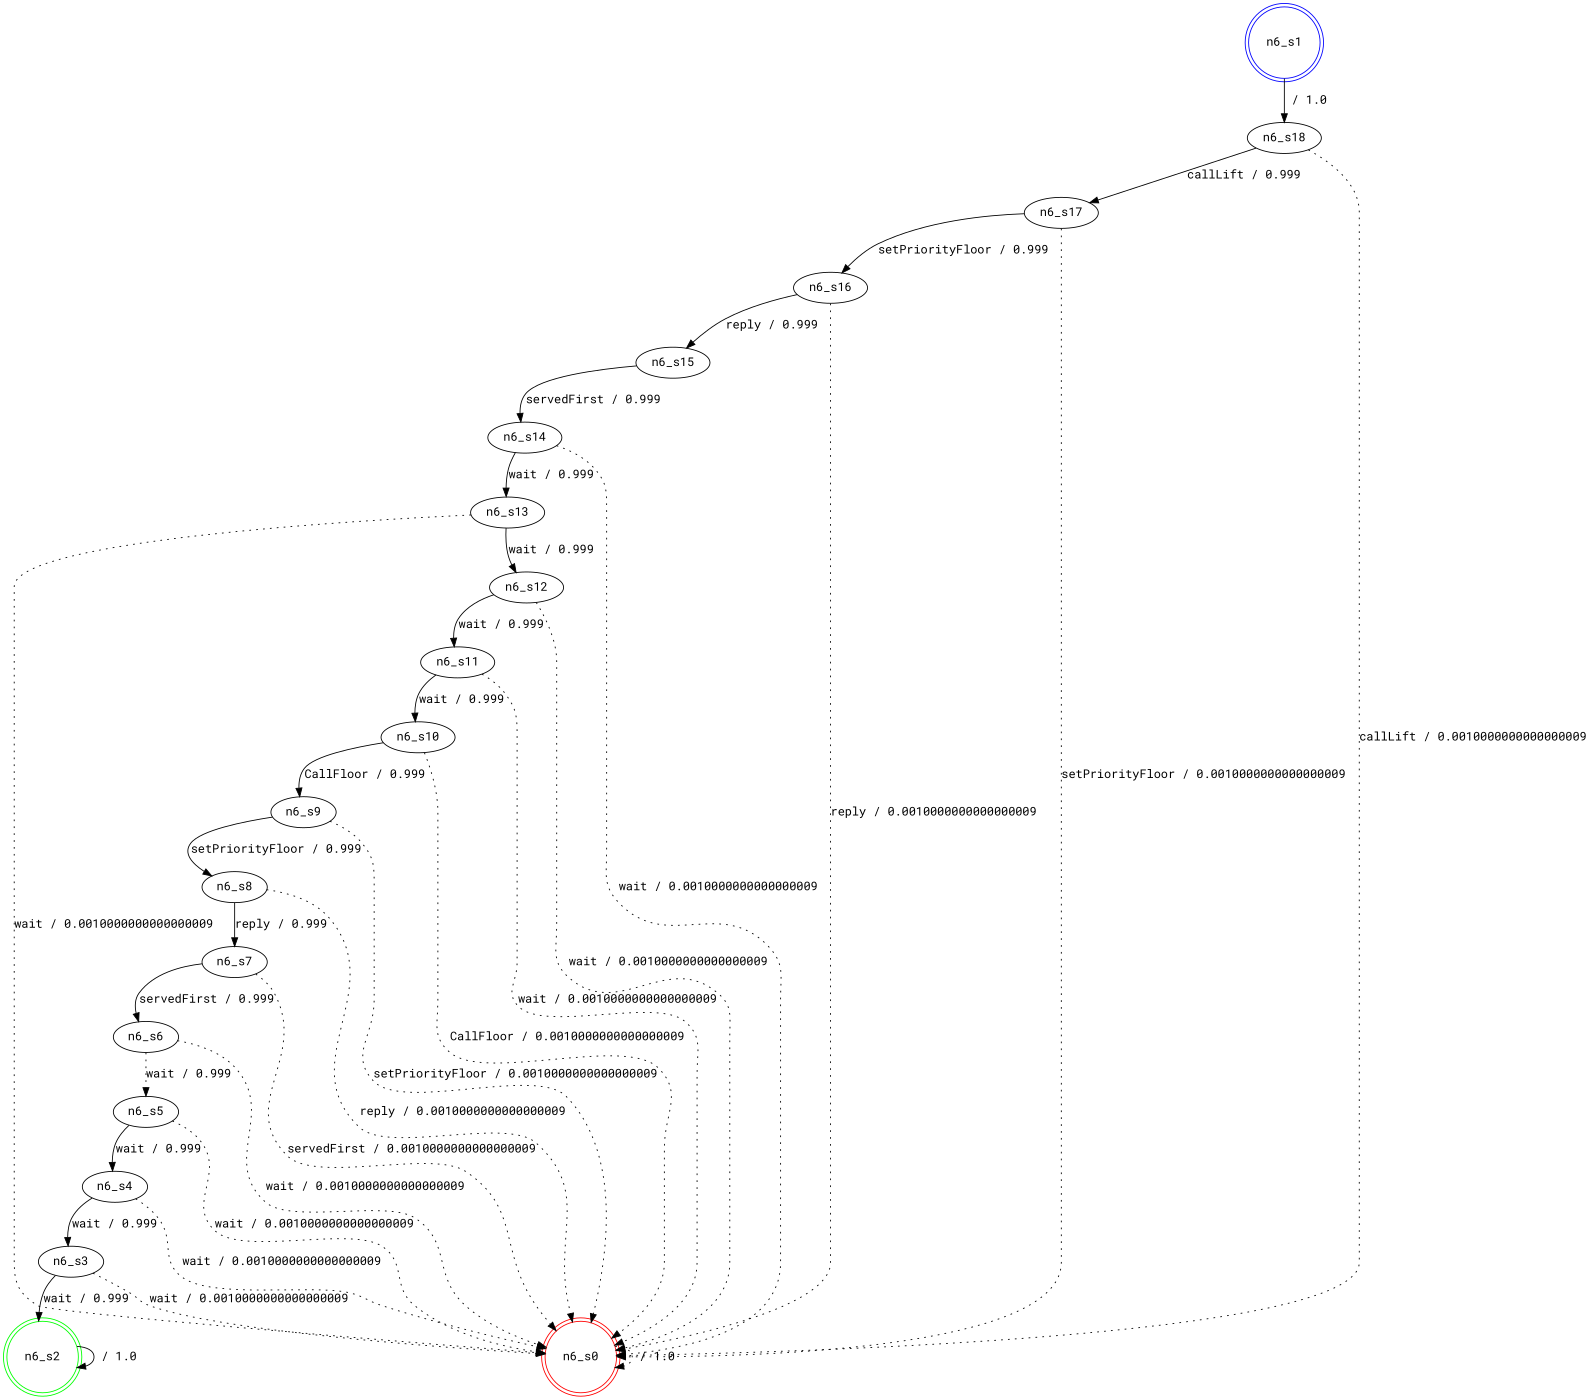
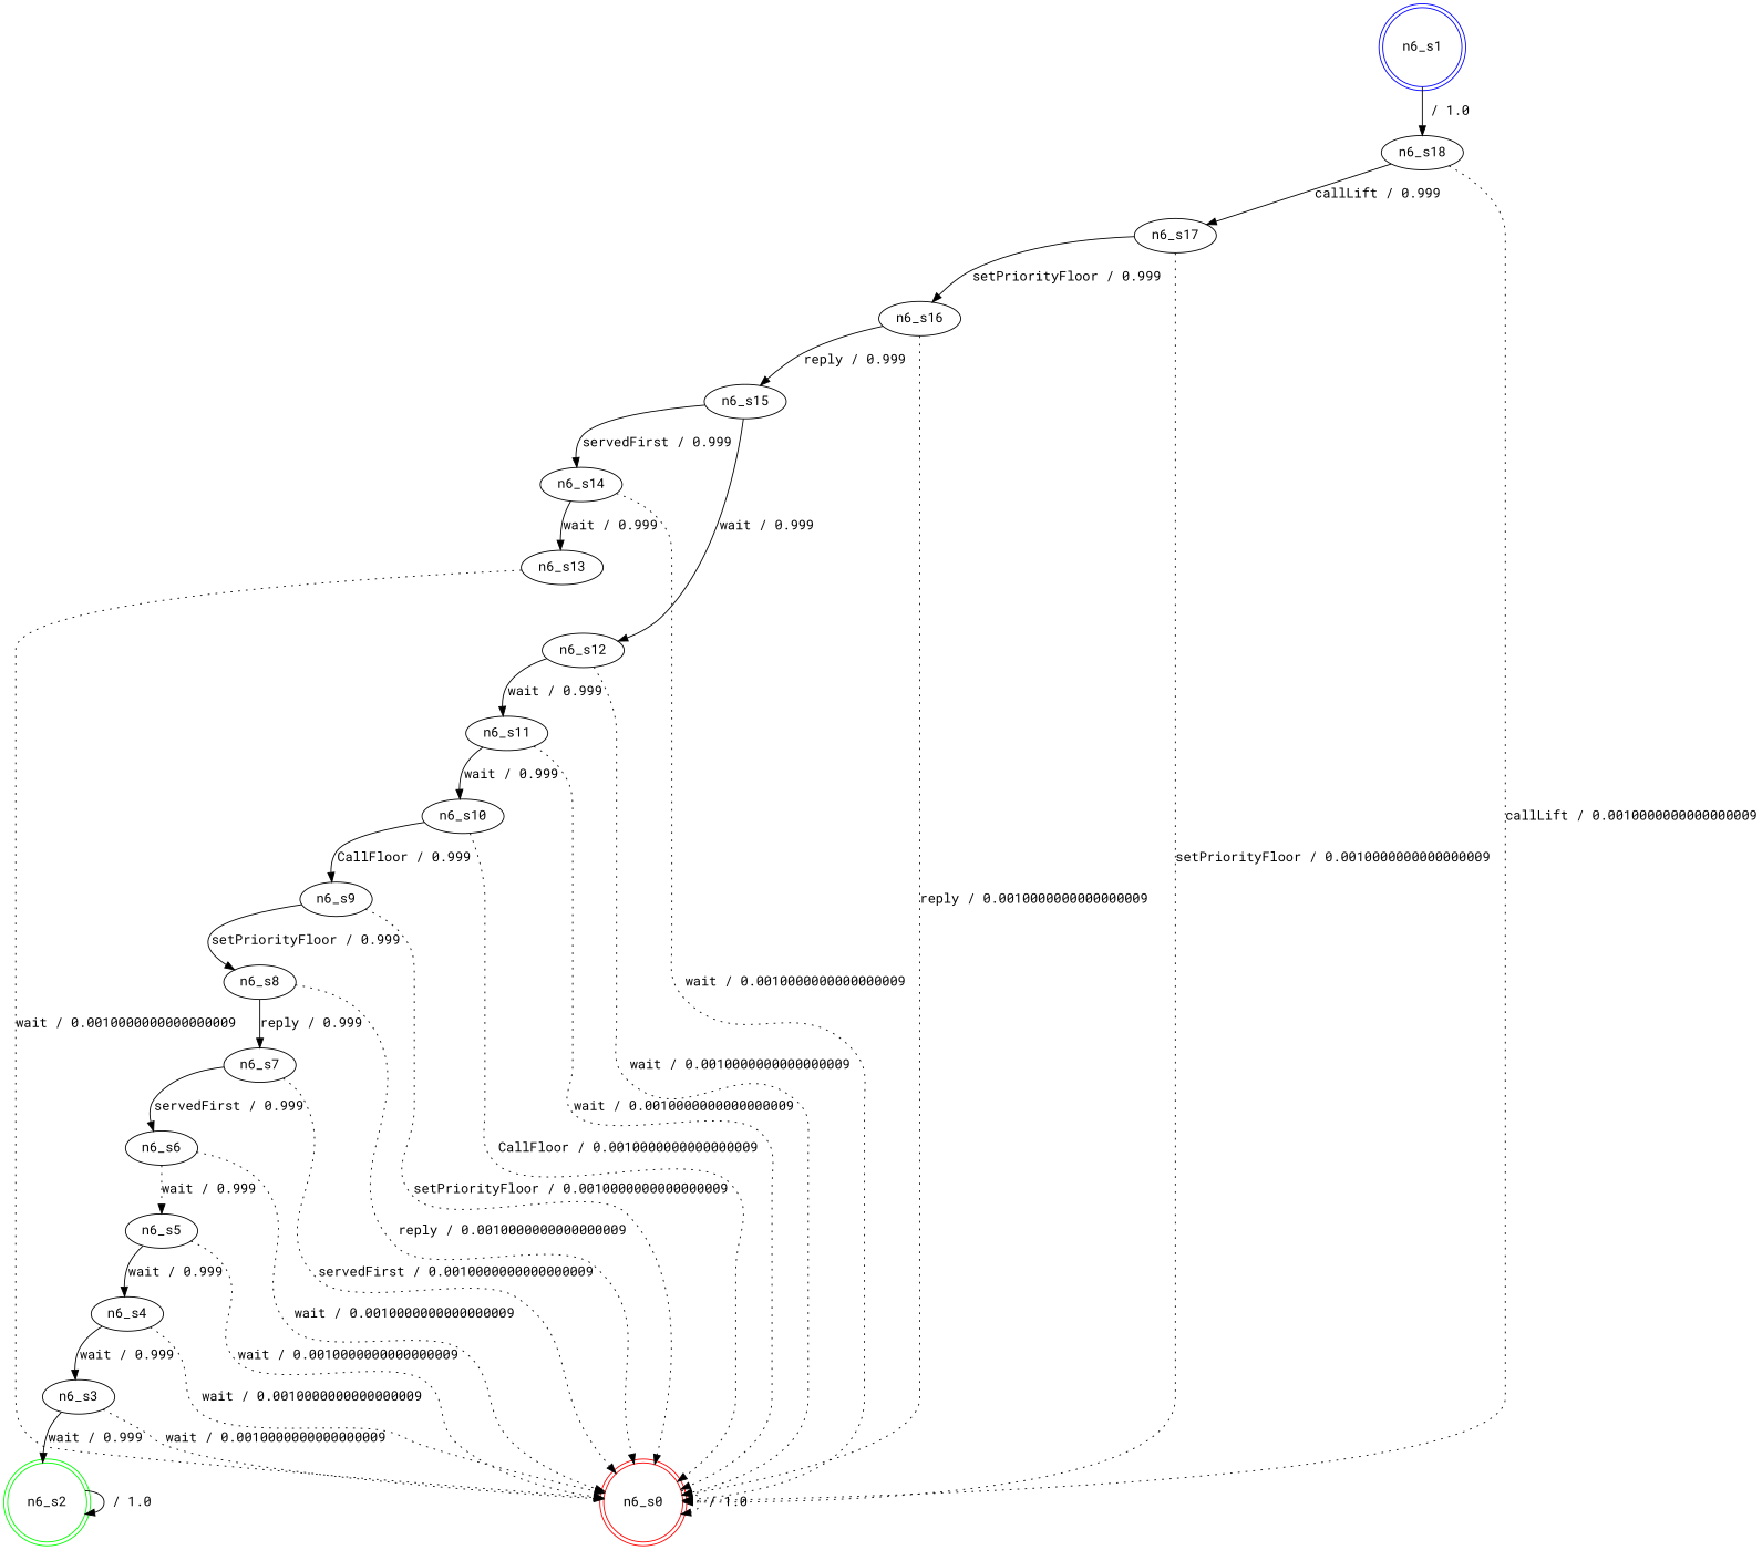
  digraph {
    fontname="Roboto Mono"
    node [fontname="Roboto Mono"]
    edge [fontname="Roboto Mono"]
    n1 [color=red label=n6_s0 shape=doublecircle]
    n2 [color=blue label=n6_s1 shape=doublecircle]
    n3 [label=n6_s18]
    n4 [label=n6_s17]
    n5 [color=green label=n6_s2 shape=doublecircle]
    n6 [label=n6_s3]
    n7 [label=n6_s4]
    n8 [label=n6_s5]
    n9 [label=n6_s6]
    n10 [label=n6_s7]
    n11 [label=n6_s8]
    n12 [label=n6_s9]
    n13 [label=n6_s10]
    n14 [label=n6_s11]
    n15 [label=n6_s12]
    n16 [label=n6_s13]
    n17 [label=n6_s14]
    n18 [label=n6_s15]
    n19 [label=n6_s16]
    n1 -> n1 [label=" / 1.0" style=dotted]
    n2 -> n3 [label=" / 1.0"]
    n3 -> n1 [label="callLift / 0.0010000000000000009" style=dotted]
    n3 -> n4 [label="callLift / 0.999"]
    n4 -> n1 [label="setPriorityFloor / 0.0010000000000000009" style=dotted]
    n4 -> n19 [label="setPriorityFloor / 0.999"]
    n5 -> n5 [label=" / 1.0"]
    n6 -> n1 [label="wait / 0.0010000000000000009" style=dotted]
    n6 -> n5 [label="wait / 0.999"]
    n7 -> n1 [label="wait / 0.0010000000000000009" style=dotted]
    n7 -> n6 [label="wait / 0.999"]
    n8 -> n1 [label="wait / 0.0010000000000000009" style=dotted]
    n8 -> n7 [label="wait / 0.999"]
    n9 -> n1 [label="wait / 0.0010000000000000009" style=dotted]
    n9 -> n8 [label="wait / 0.999" style=dotted]
    n10 -> n1 [label="servedFirst / 0.0010000000000000009" style=dotted]
    n10 -> n9 [label="servedFirst / 0.999"]
    n11 -> n1 [label="reply / 0.0010000000000000009" style=dotted]
    n11 -> n10 [label="reply / 0.999"]
    n12 -> n1 [label="setPriorityFloor / 0.0010000000000000009" style=dotted]
    n12 -> n11 [label="setPriorityFloor / 0.999"]
    n13 -> n1 [label="CallFloor / 0.0010000000000000009" style=dotted]
    n13 -> n12 [label="CallFloor / 0.999"]
    n14 -> n1 [label="wait / 0.0010000000000000009" style=dotted]
    n14 -> n13 [label="wait / 0.999"]
    n15 -> n1 [label="wait / 0.0010000000000000009" style=dotted]
    n15 -> n14 [label="wait / 0.999"]
    n16 -> n1 [label="wait / 0.0010000000000000009" style=dotted]
-   n16 -> n15 [label="wait / 0.999"]
+   n18 -> n15 [label="wait / 0.999"]
    n17 -> n1 [label="wait / 0.0010000000000000009" style=dotted]
    n17 -> n16 [label="wait / 0.999"]
    n18 -> n17 [label="servedFirst / 0.999"]
    n19 -> n1 [label="reply / 0.0010000000000000009" style=dotted]
    n19 -> n18 [label="reply / 0.999"]
  }
